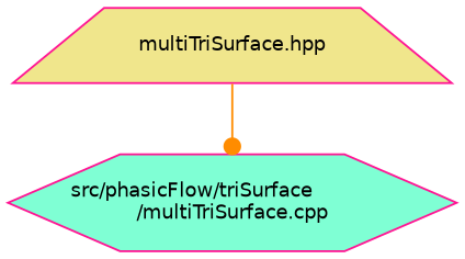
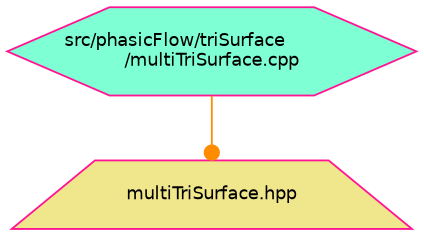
  digraph {
    node [color=deeppink fontname=Helvetica fontsize=10 style=filled]
    n1 [fillcolor=aquamarine fontcolor=black height=0.2 label="src/phasicFlow/triSurface\l/multiTriSurface.cpp" shape=hexagon width=0.4]
    n2 [fillcolor=khaki height=0.2 label="multiTriSurface.hpp" shape=trapezium width=0.4]
-   n2 -> n1 [color=darkorange fontname=Helvetica fontsize=10 labelfontname=Helvetica labelfontsize=10 style=solid arrowhead=dot]
+   n1 -> n2 [color=darkorange fontname=Helvetica fontsize=10 labelfontname=Helvetica labelfontsize=10 style=solid arrowhead=dot]
  }
